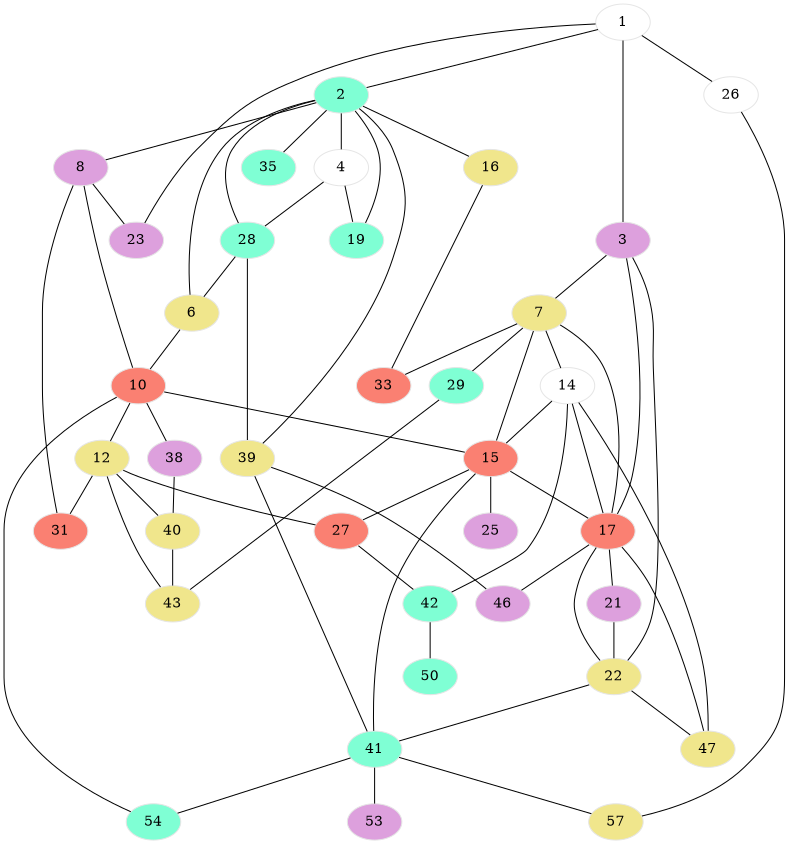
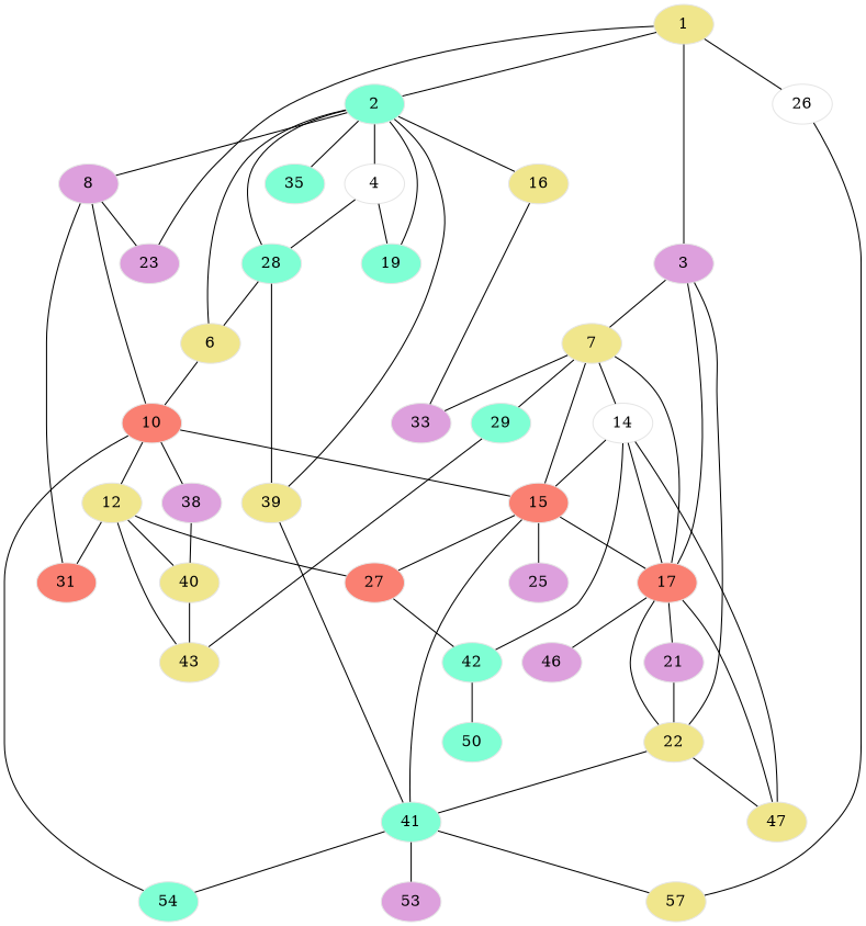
  graph {
    node [color=gray90 fillcolor=khaki style=filled]
-   1 [fillcolor=white super="+13"]
+   1 [super="+13"]
    2 [fillcolor=aquamarine super="+9"]
    3 [fillcolor=plum super="+5"]
    23 [fillcolor=plum]
    26 [fillcolor=white super="+30"]
    4 [fillcolor=white super="+20"]
    6 [super="+36"]
    8 [fillcolor=plum super="+18"]
    16 [super="+55"]
    19 [fillcolor=aquamarine]
    28 [fillcolor=aquamarine]
    35 [fillcolor=aquamarine]
    39
    7 [super="+11"]
    22
    17 [fillcolor=salmon super="+32"]
    57
    10 [fillcolor=salmon super="+51"]
    31 [fillcolor=salmon super="+34"]
-   33 [fillcolor=salmon]
+   33 [fillcolor=plum]
    41 [fillcolor=aquamarine super="+44"]
    46 [fillcolor=plum]
    14 [fillcolor=white]
    15 [fillcolor=salmon super="+56"]
    29 [fillcolor=aquamarine super="+37"]
    47 [super="+49"]
    42 [fillcolor=aquamarine super="+48"]
    50 [fillcolor=aquamarine]
    12 [super="+45"]
    38 [fillcolor=plum]
    54 [fillcolor=aquamarine]
    27 [fillcolor=salmon]
    25 [fillcolor=plum]
    21 [fillcolor=plum super="+24"]
    43
    40 [super="+52"]
    53 [fillcolor=plum]
    1 -- 2
    1 -- 3 [weight=2]
    1 -- 23
    1 -- 26
    2 -- 4
    2 -- 6
    2 -- 8
    2 -- 16
    2 -- 19
    2 -- 28
    2 -- 35
    2 -- 39
    3 -- 7
    3 -- 22
    3 -- 17
    26 -- 57
    4 -- 19
    4 -- 28
    6 -- 10
    8 -- 23
    8 -- 10
    8 -- 31
    16 -- 33
    28 -- 6
    28 -- 39
    39 -- 41
-   39 -- 46
    7 -- 17
    7 -- 33
    7 -- 14
    7 -- 15
    7 -- 29
    22 -- 41
    22 -- 47
    17 -- 22
    17 -- 46
    17 -- 47
    17 -- 21
    10 -- 15
    10 -- 12
    10 -- 38
    10 -- 54
    41 -- 57
    41 -- 54
    41 -- 53
    14 -- 17
    14 -- 15
    14 -- 47
    14 -- 42
    15 -- 17
    15 -- 41
    15 -- 27
    15 -- 25
    29 -- 43
    42 -- 50
    12 -- 31
    12 -- 27
    12 -- 43
    12 -- 40
    38 -- 40
    27 -- 42
    21 -- 22
    40 -- 43
  }
